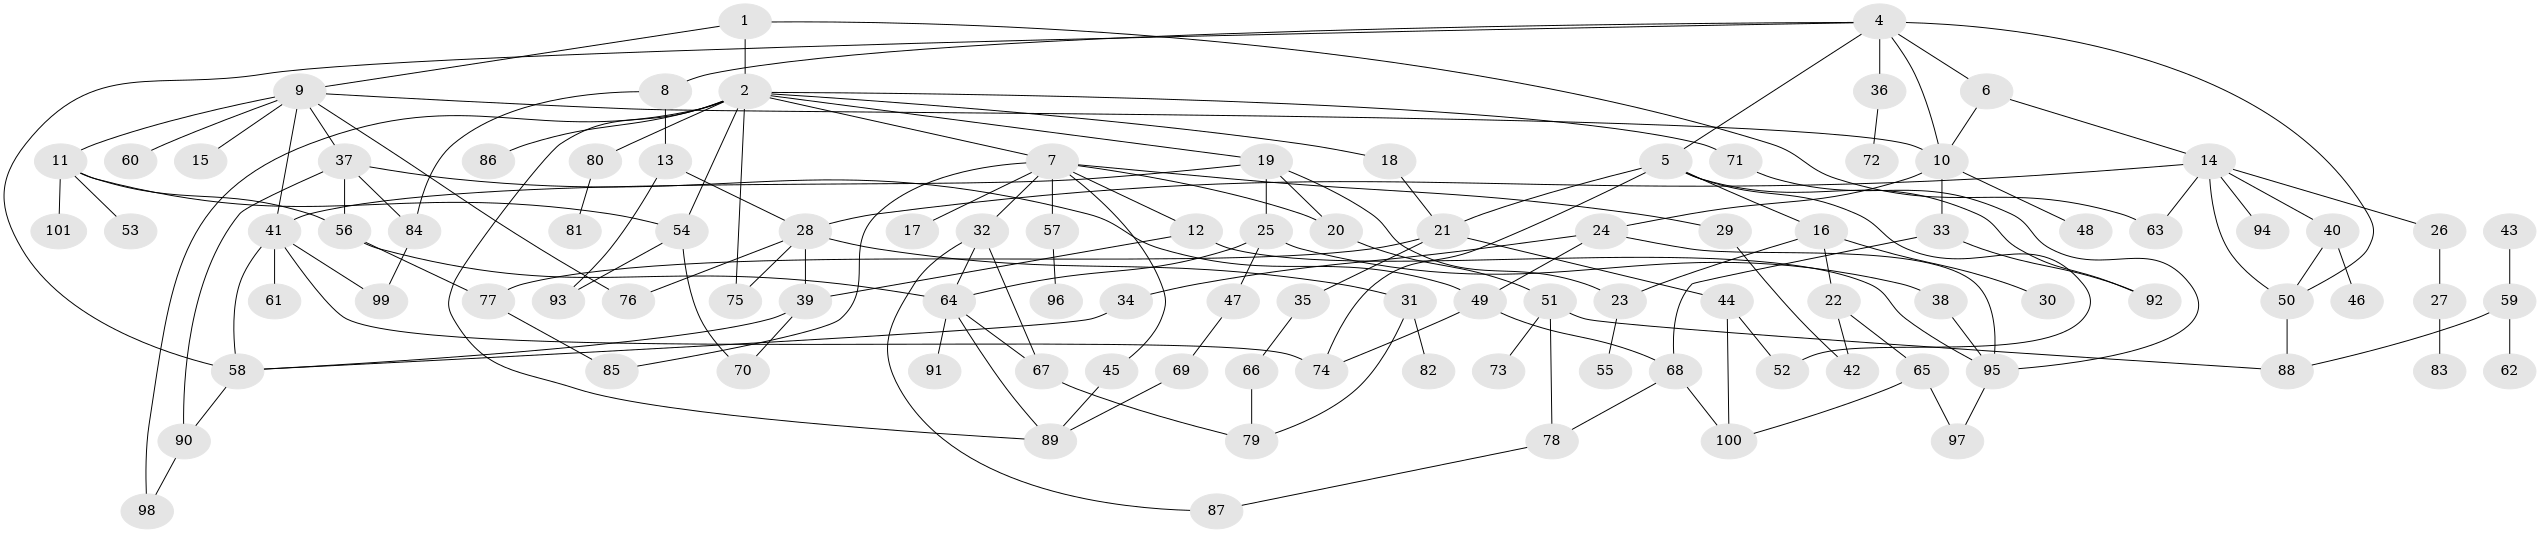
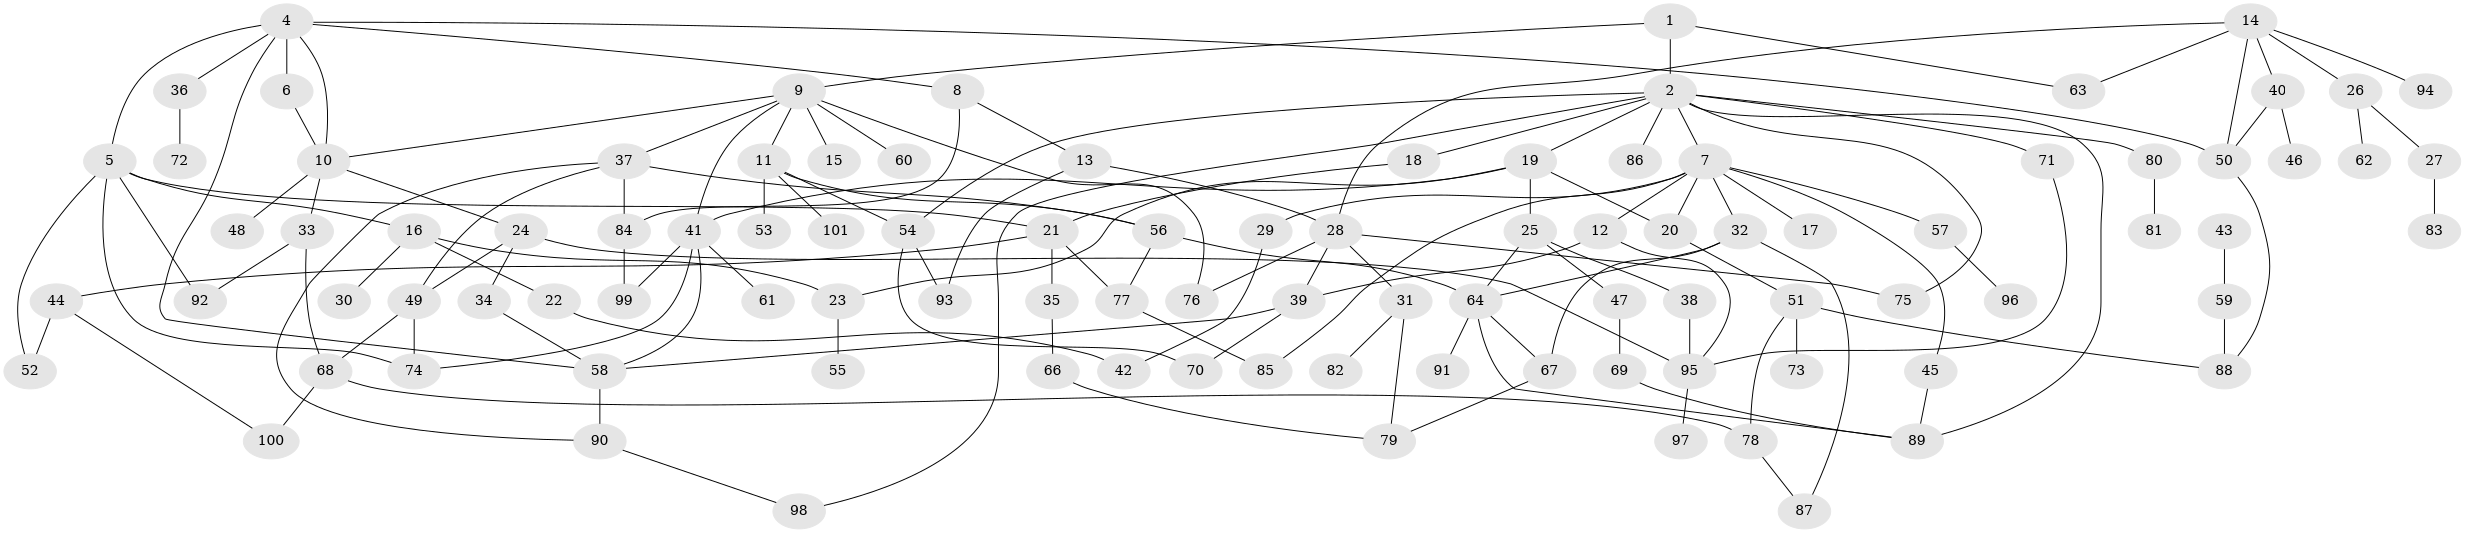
  graph {
    node [color=gray90 style=filled]
    1
    2
    9
    63
    7
    18
    19
    54
    71
    75
    80
    86
    89
    98
    10
    11
    15
    37
    41
    60
    76
    4
    5
    6
    8
    36
    50
    58
    12
    17
    20
    29
    32
    45
    57
    85
    21
    23
    25
    93
    70
    95
    81
    43
    59
    16
    52
    74
    92
    14
    13
    84
    24
    33
    48
    72
    88
    90
    22
    30
    35
    44
    77
    28
    26
    40
    94
    39
    51
    42
    64
    67
    87
    96
    99
    53
    56
    101
    49
    61
    34
    68
    97
    31
    27
    46
-   65
    55
    38
    47
    73
    78
    66
    100
    69
    91
    83
    79
    82
    62
    1 -- 2
    1 -- 9
    1 -- 63
    2 -- 7
    2 -- 18
    2 -- 19
    2 -- 54
    2 -- 71
    2 -- 75
    2 -- 80
    2 -- 86
    2 -- 89
    2 -- 98
    9 -- 10
    9 -- 11
    9 -- 15
    9 -- 37
    9 -- 41
    9 -- 60
    9 -- 76
    7 -- 12
    7 -- 17
    7 -- 20
    7 -- 29
    7 -- 32
    7 -- 45
    7 -- 57
    7 -- 85
    18 -- 21
    19 -- 41
    19 -- 20
    19 -- 23
    19 -- 25
    54 -- 93
    54 -- 70
    71 -- 95
    80 -- 81
    10 -- 24
    10 -- 33
    10 -- 48
    11 -- 54
    11 -- 53
    11 -- 56
    11 -- 101
    37 -- 84
    37 -- 90
    37 -- 56
    37 -- 49
    41 -- 58
    41 -- 74
    41 -- 99
    41 -- 61
    4 -- 10
    4 -- 5
    4 -- 6
    4 -- 8
    4 -- 36
    4 -- 50
    4 -- 58
    5 -- 21
    5 -- 16
    5 -- 52
    5 -- 74
    5 -- 92
    6 -- 10
-   6 -- 14
    8 -- 13
    8 -- 84
    36 -- 72
    50 -- 88
    58 -- 90
    12 -- 95
    12 -- 39
    20 -- 51
    29 -- 42
    32 -- 64
    32 -- 67
    32 -- 87
    45 -- 89
    57 -- 96
    21 -- 35
    21 -- 44
    21 -- 77
    23 -- 55
    25 -- 64
    25 -- 38
    25 -- 47
    95 -- 97
    43 -- 59
    59 -- 88
-   59 -- 62
+   26 -- 62
    16 -- 23
    16 -- 22
    16 -- 30
    14 -- 63
    14 -- 50
    14 -- 28
    14 -- 26
    14 -- 40
    14 -- 94
    13 -- 93
    13 -- 28
    84 -- 99
    24 -- 95
    24 -- 49
    24 -- 34
    33 -- 92
    33 -- 68
    90 -- 98
    22 -- 42
-   22 -- 65
    35 -- 66
    44 -- 52
    44 -- 100
    77 -- 85
    28 -- 75
    28 -- 76
    28 -- 39
    28 -- 31
    26 -- 27
    40 -- 50
    40 -- 46
    39 -- 58
    39 -- 70
    51 -- 88
    51 -- 73
    51 -- 78
    64 -- 89
    64 -- 67
    64 -- 91
    67 -- 79
    56 -- 77
    56 -- 64
    49 -- 74
    49 -- 68
    34 -- 58
    68 -- 78
    68 -- 100
    31 -- 79
    31 -- 82
    27 -- 83
-   65 -- 97
-   65 -- 100
    38 -- 95
    47 -- 69
    78 -- 87
    66 -- 79
    69 -- 89
  }
